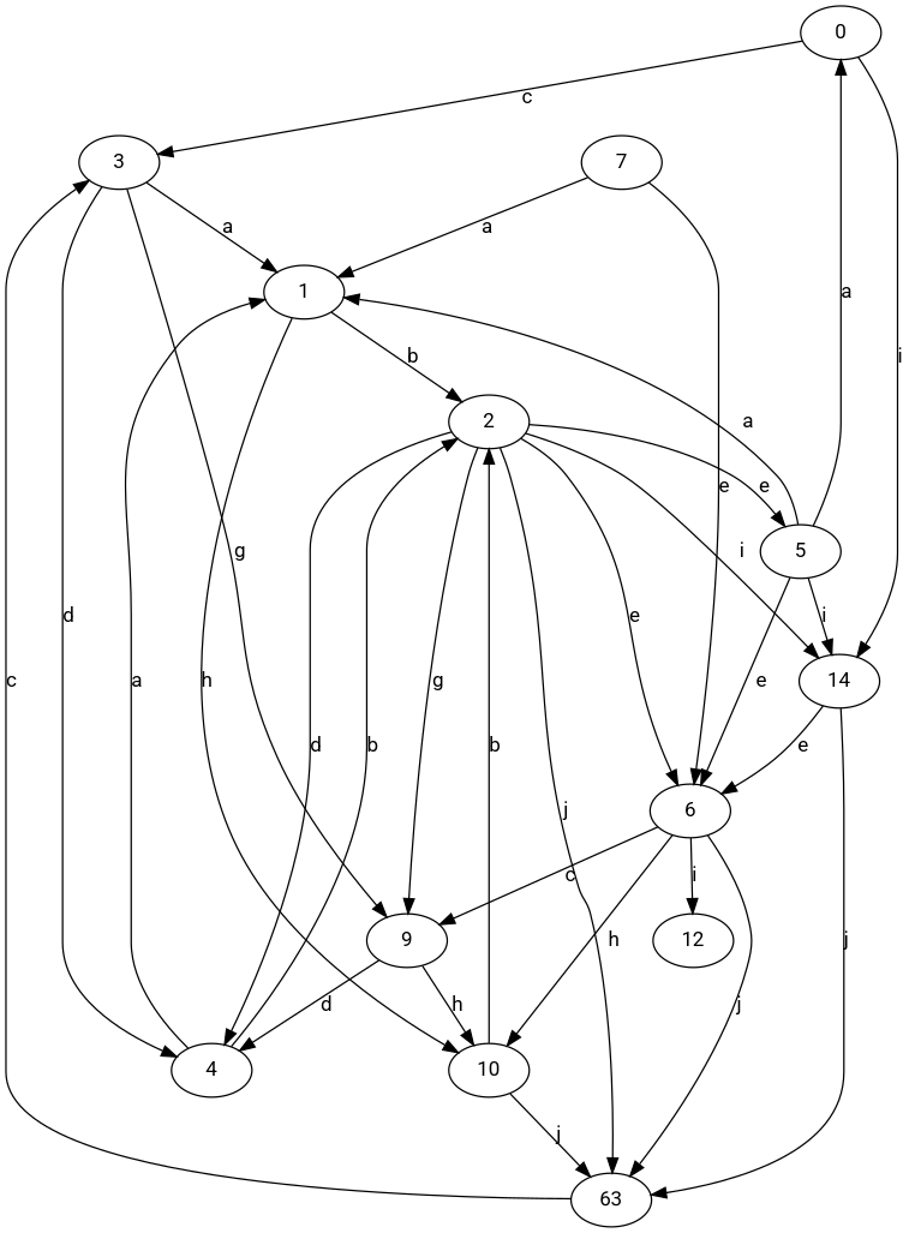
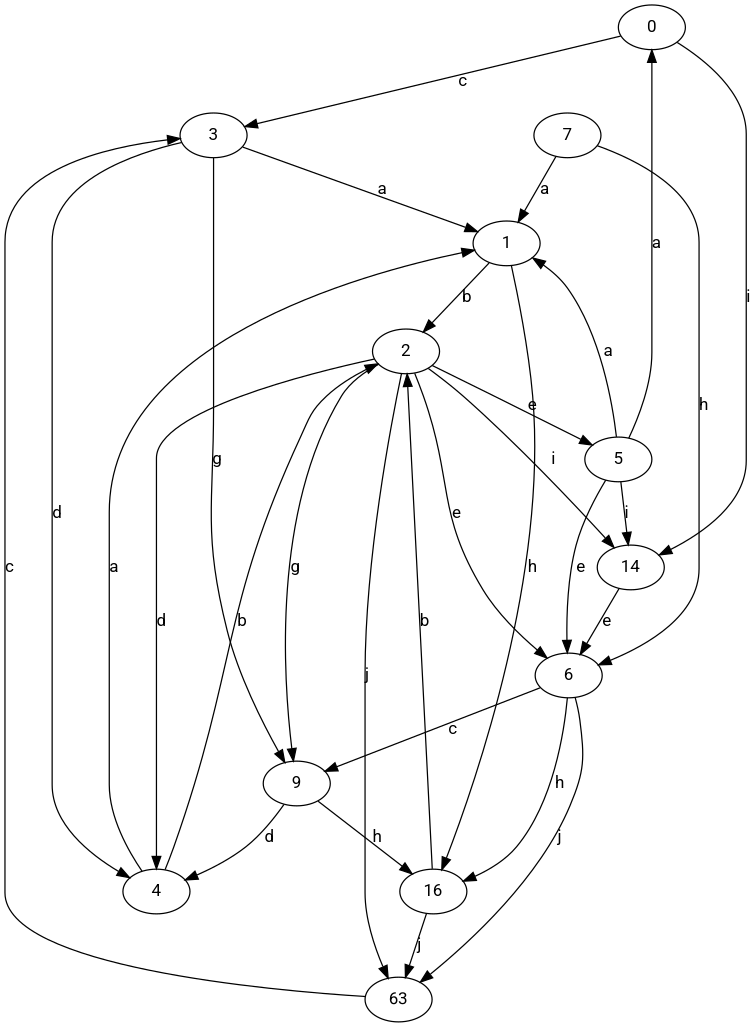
  strict digraph {
    fontname=Roboto
    node [fontname=Roboto]
    edge [fontname=Roboto]
    0
    3
    n3 [label=14]
    1
    4
    9
    6
    n8 [label=63]
    2
-   10
+   10 [label=16]
    5
-   12
    7
    0 -> 3 [label=c]
    0 -> n3 [label=i]
    3 -> 1 [label=a]
    3 -> 4 [label=d]
    3 -> 9 [label=g]
    n3 -> 6 [label=e]
-   n3 -> n8 [label=j]
    1 -> 2 [label=b]
    1 -> 10 [label=h]
    4 -> 1 [label=a]
    4 -> 2 [label=b]
    9 -> 4 [label=d]
    9 -> 10 [label=h]
    6 -> 9 [label=c]
    6 -> n8 [label=j]
    6 -> 10 [label=h]
-   6 -> 12 [label=i]
    n8 -> 3 [label=c]
    2 -> n3 [label=i]
    2 -> 4 [label=d]
    2 -> 9 [label=g]
    2 -> 6 [label=e]
    2 -> n8 [label=j]
    2 -> 5 [label=e]
    10 -> n8 [label=j]
    10 -> 2 [label=b]
    5 -> 0 [label=a]
    5 -> n3 [label=i]
    5 -> 1 [label=a]
    5 -> 6 [label=e]
    7 -> 1 [label=a]
-   7 -> 6 [label=e]
+   7 -> 6 [label=h]
  }
